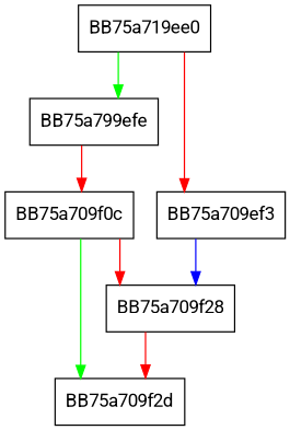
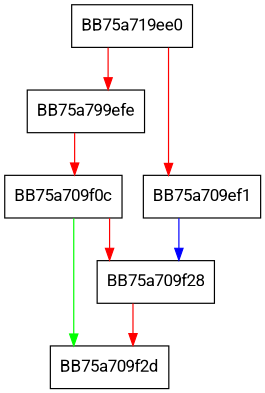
  digraph {
    fontname=Roboto
    splines=ortho
    node [fontname=Roboto shape=box]
    edge [color=red fontname=Roboto]
    n1 [label=BB75a719ee0]
    n2 [label=BB75a799efe]
-   BB75a709ef3
+   BB75a709ef3 [label=BB75a709ef1]
    BB75a709f0c
    BB75a709f28
    BB75a709f2d
-   n1 -> n2 [color=green]
+   n1 -> n2
    n1 -> BB75a709ef3
    n2 -> BB75a709f0c
    BB75a709ef3 -> BB75a709f28 [color=blue]
    BB75a709f0c -> BB75a709f28
    BB75a709f0c -> BB75a709f2d [color=green]
    BB75a709f28 -> BB75a709f2d
  }
